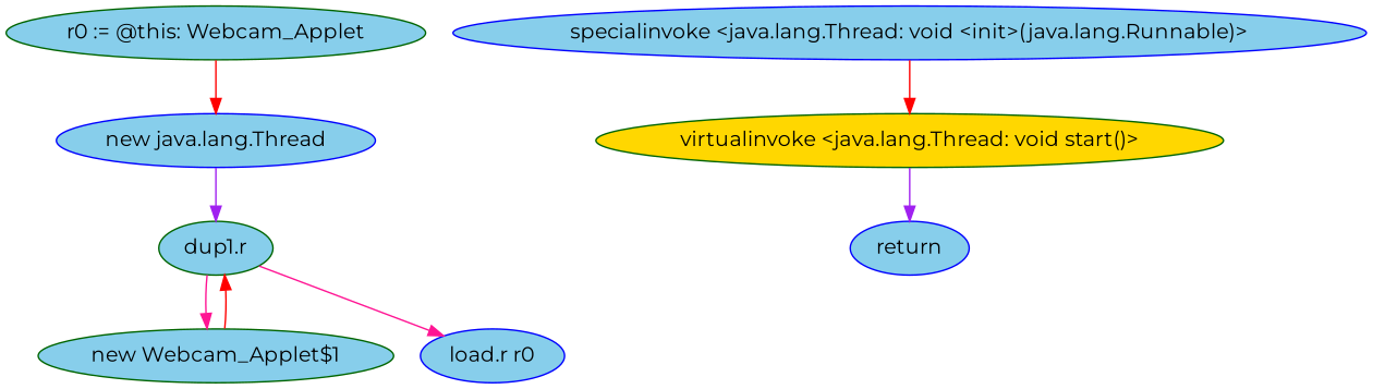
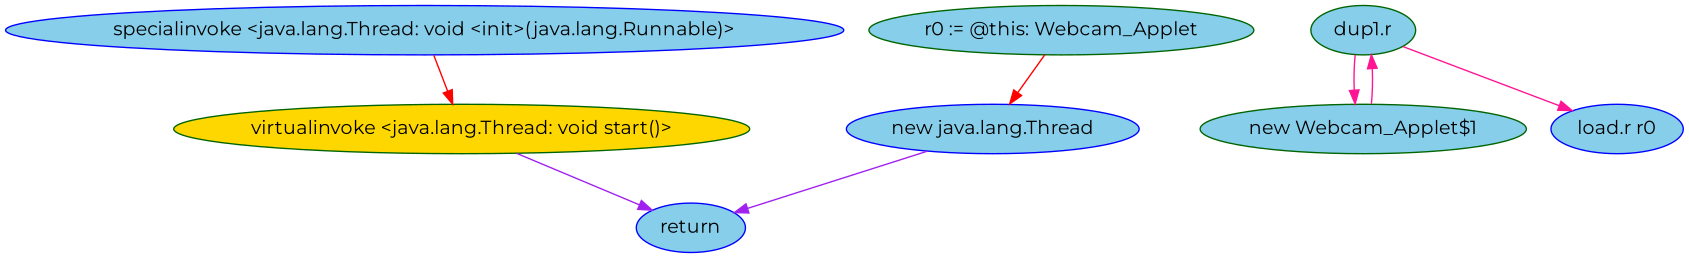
  digraph {
    fontname=Montserrat
    node [color=blue fillcolor=skyblue fontname=Montserrat style=filled]
    edge [color=red fontname=Montserrat]
    "new java.lang.Thread"
    "r0 := @this: Webcam_Applet" [color=darkgreen]
    "dup1.r" [color=darkgreen]
    "new Webcam_Applet$1" [color=darkgreen]
    "load.r r0"
    "specialinvoke <java.lang.Thread: void <init>(java.lang.Runnable)>"
    "virtualinvoke <java.lang.Thread: void start()>" [color=darkgreen fillcolor=gold]
    return
-   "new java.lang.Thread" -> "dup1.r" [color=purple]
+   "new java.lang.Thread" -> return [color=purple]
    "r0 := @this: Webcam_Applet" -> "new java.lang.Thread"
    "dup1.r" -> "new Webcam_Applet$1" [color=deeppink]
    "dup1.r" -> "load.r r0" [color=deeppink]
-   "new Webcam_Applet$1" -> "dup1.r"
+   "new Webcam_Applet$1" -> "dup1.r" [color=deeppink]
    "specialinvoke <java.lang.Thread: void <init>(java.lang.Runnable)>" -> "virtualinvoke <java.lang.Thread: void start()>"
    "virtualinvoke <java.lang.Thread: void start()>" -> return [color=purple]
  }
